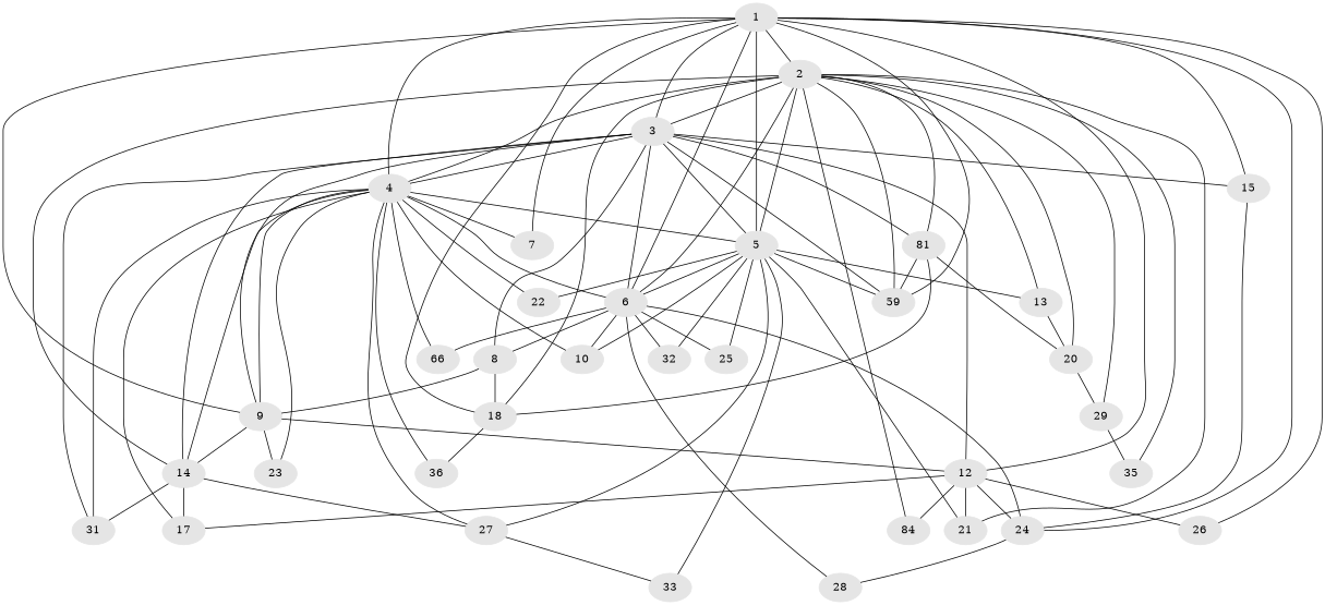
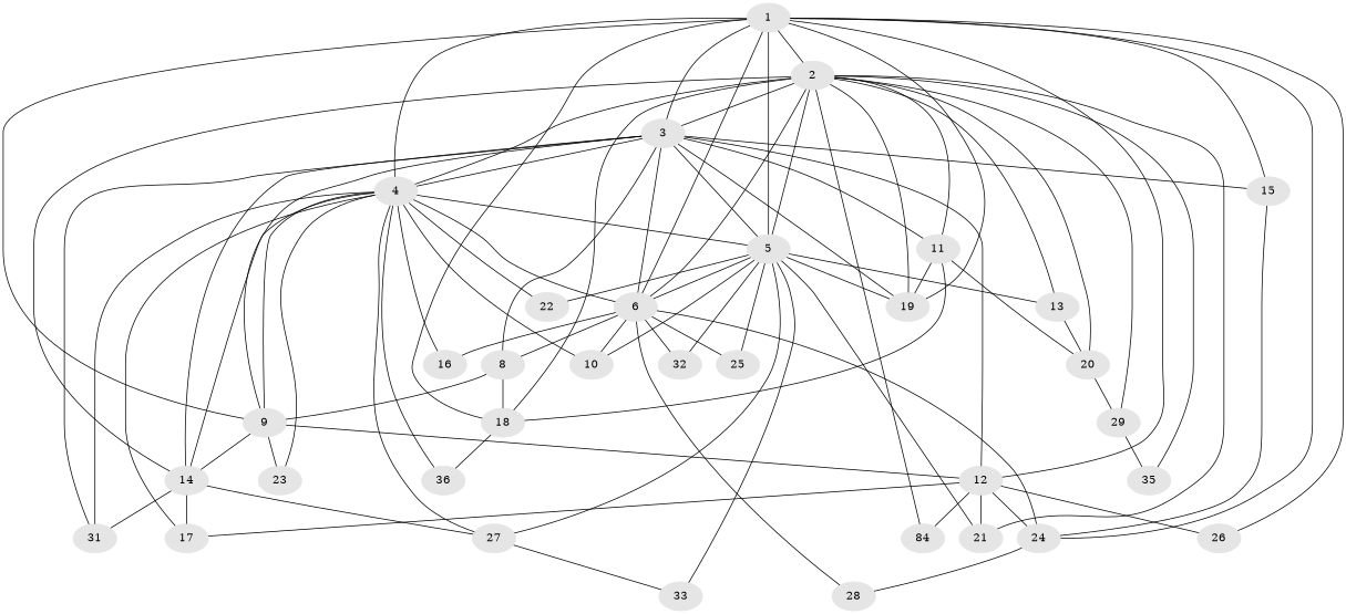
  graph {
    node [color=gray90 style=filled]
    edge [weight=1.0]
    1
    2
    3
    4
    5
    6
-   7
    9
    12
    15
    18
-   19 [label=59]
+   19
    24
    26
-   11 [label=81]
+   11
    13
    14
    20
    21
    29
    n21 [label=84]
    35
    8
    31
    10
-   16 [label=66]
+   16
    17
    22
    23
    27
    36
    25
    32
    33
    28
    1 -- 2 [weight=4.0]
    1 -- 3 [weight=4.0]
    1 -- 4 [weight=2.0]
    1 -- 5 [weight=4.0]
    1 -- 6 [weight=2.0]
-   1 -- 7
    1 -- 9
    1 -- 12
    1 -- 15
    1 -- 18
    1 -- 19 [weight=2.0]
    1 -- 24
    1 -- 26
    2 -- 3 [weight=4.0]
    2 -- 4 [weight=2.0]
    2 -- 5 [weight=4.0]
    2 -- 6 [weight=2.0]
    2 -- 18
    2 -- 19
    2 -- 11
    2 -- 13
    2 -- 14
    2 -- 20 [weight=2.0]
    2 -- 21
    2 -- 29
    2 -- n21
    2 -- 35
    3 -- 4 [weight=2.0]
    3 -- 5 [weight=4.0]
    3 -- 6 [weight=3.0]
    3 -- 9
    3 -- 12 [weight=6.0]
    3 -- 15 [weight=2.0]
    3 -- 19
    3 -- 11
    3 -- 14
    3 -- 8
    3 -- 31
    4 -- 5 [weight=3.0]
    4 -- 6
-   4 -- 7
    4 -- 9
    4 -- 14
    4 -- 31
    4 -- 10
    4 -- 16
    4 -- 17 [weight=2.0]
    4 -- 22
    4 -- 23
    4 -- 27
    4 -- 36
    5 -- 6 [weight=2.0]
    5 -- 19
    5 -- 13
    5 -- 21
    5 -- 10
    5 -- 22
    5 -- 27
    5 -- 25
    5 -- 32
    5 -- 33
    6 -- 24 [weight=2.0]
    6 -- 8
    6 -- 10
    6 -- 16
    6 -- 25
    6 -- 32
    6 -- 28
    9 -- 12 [weight=2.0]
    9 -- 14
    9 -- 23
    12 -- 24
    12 -- 26
    12 -- 21
    12 -- n21
    12 -- 17
    15 -- 24
    18 -- 36
    24 -- 28
    11 -- 18
    11 -- 19
    11 -- 20
    13 -- 20
    14 -- 31
    14 -- 17 [weight=2.0]
    14 -- 27
    20 -- 29
    29 -- 35
    8 -- 9
    8 -- 18
    27 -- 33
  }
